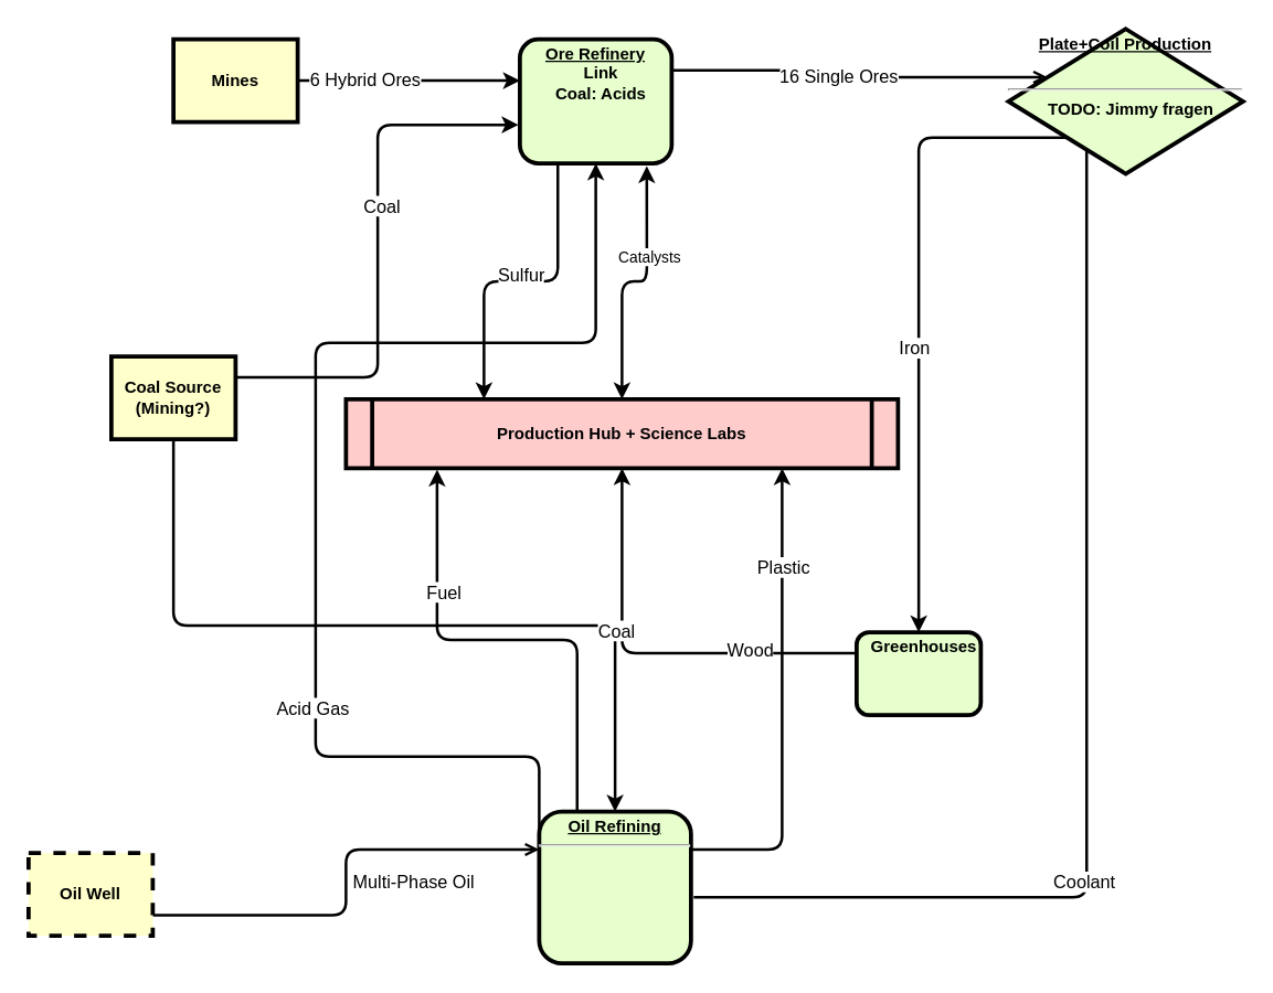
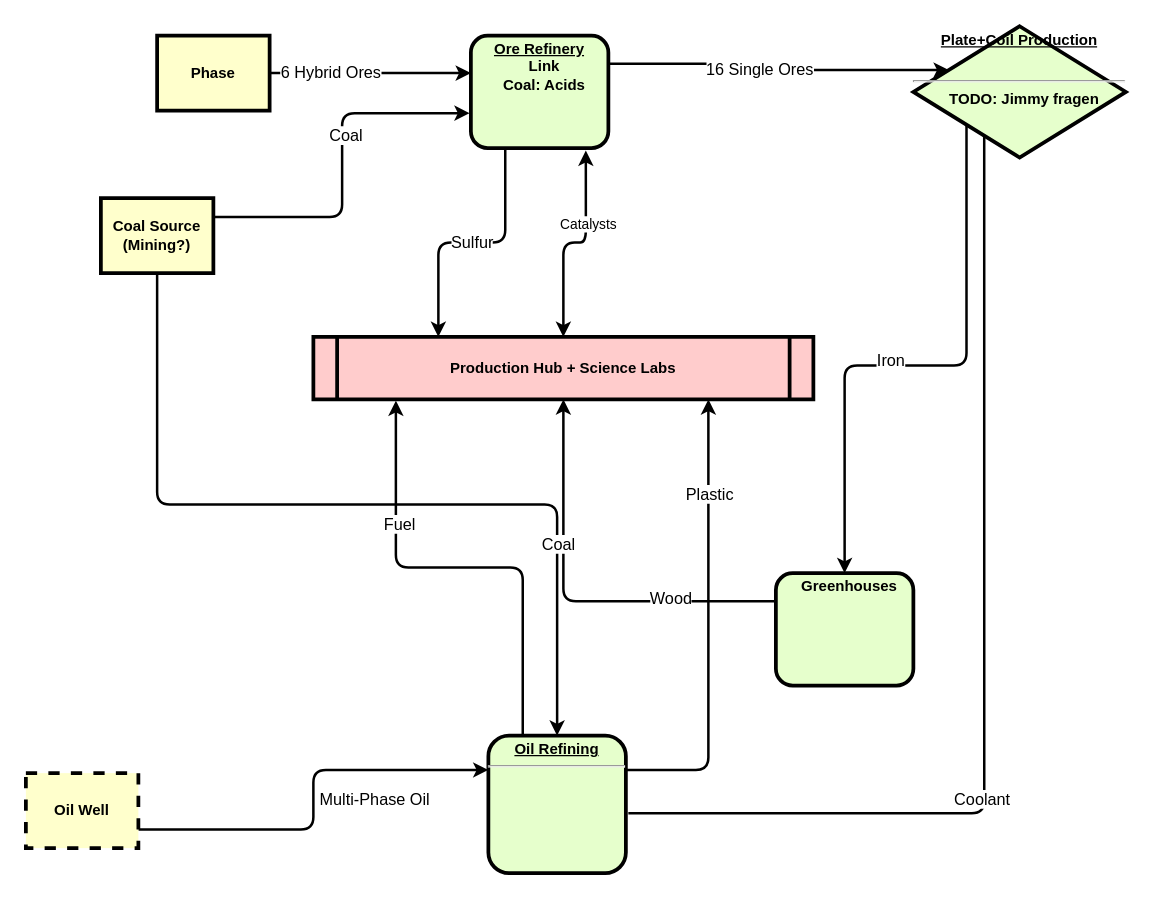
  <mxCell id="0" />
  <mxCell id="1" parent="0" />
  <mxCell id="2" style="edgeStyle=orthogonalEdgeStyle;rounded=1;orthogonalLoop=1;jettySize=auto;html=1;exitX=0.25;exitY=1;exitDx=0;exitDy=0;entryX=0.25;entryY=0;entryDx=0;entryDy=0;strokeColor=#000000;strokeWidth=2;fontSize=13;" parent="1" source="4" target="8" edge="1"><mxGeometry relative="1" as="geometry" /></mxCell>
  <mxCell id="3" value="Sulfur" style="edgeLabel;html=1;align=center;verticalAlign=middle;resizable=0;points=[];fontSize=13;" parent="2" vertex="1" connectable="0"><mxGeometry x="-0.388" y="-37" relative="1" as="geometry"><mxPoint x="9.5" y="11" as="offset" /></mxGeometry></mxCell>
  <mxCell id="4" value="&lt;p style=&quot;margin: 0px ; margin-top: 4px ; text-align: center ; text-decoration: underline&quot;&gt;&lt;strong&gt;Ore Refinery&lt;/strong&gt;&lt;/p&gt;&lt;p style=&quot;margin: 0px ; margin-left: 8px&quot;&gt;Link&lt;/p&gt;&lt;p style=&quot;margin: 0px ; margin-left: 8px&quot;&gt;Coal: Acids&lt;/p&gt;" style="verticalAlign=middle;align=center;overflow=fill;fontSize=12;fontFamily=Helvetica;html=1;rounded=1;fontStyle=1;strokeWidth=3;fillColor=#E6FFCC" parent="1" vertex="1"><mxGeometry x="376" y="28" width="110" height="90" as="geometry" /></mxCell>
- <mxCell id="5" value="Mines" style="whiteSpace=wrap;align=center;verticalAlign=middle;fontStyle=1;strokeWidth=3;fillColor=#FFFFCC" parent="1" vertex="1"><mxGeometry x="125" y="28" width="90" height="60" as="geometry" /></mxCell>
+ <mxCell id="5" value="Phase" style="whiteSpace=wrap;align=center;verticalAlign=middle;fontStyle=1;strokeWidth=3;fillColor=#FFFFCC" parent="1" vertex="1"><mxGeometry x="125" y="28" width="90" height="60" as="geometry" /></mxCell>
  <mxCell id="6" style="edgeStyle=orthogonalEdgeStyle;rounded=1;orthogonalLoop=1;jettySize=auto;html=1;exitX=0.5;exitY=0;exitDx=0;exitDy=0;entryX=0.836;entryY=1.022;entryDx=0;entryDy=0;entryPerimeter=0;strokeWidth=2;jumpStyle=none;startArrow=classic;startFill=1;" edge="1" parent="1" source="8" target="4"><mxGeometry relative="1" as="geometry" /></mxCell>
  <mxCell id="7" value="Catalysts" style="edgeLabel;html=1;align=center;verticalAlign=middle;resizable=0;points=[];" vertex="1" connectable="0" parent="6"><mxGeometry x="0.294" y="-2" relative="1" as="geometry"><mxPoint as="offset" /></mxGeometry></mxCell>
- <mxCell id="8" value="Production Hub + Science Labs" style="shape=process;whiteSpace=wrap;align=center;verticalAlign=middle;size=0.048;fontStyle=1;strokeWidth=3;fillColor=#FFCCCC" parent="1" vertex="1"><mxGeometry x="250" y="289" width="400" height="50" as="geometry" /></mxCell>
+ <mxCell id="8" value="Production Hub + Science Labs" style="shape=process;whiteSpace=wrap;align=center;verticalAlign=middle;size=0.048;fontStyle=1;strokeWidth=3;fillColor=#FFCCCC" parent="1" vertex="1"><mxGeometry x="250" y="269" width="400" height="50" as="geometry" /></mxCell>
  <mxCell id="9" style="edgeStyle=orthogonalEdgeStyle;rounded=1;orthogonalLoop=1;jettySize=auto;html=1;exitX=0;exitY=1;exitDx=0;exitDy=0;entryX=0.5;entryY=0;entryDx=0;entryDy=0;fontSize=13;strokeWidth=2;" parent="1" source="11" target="14" edge="1"><mxGeometry relative="1" as="geometry" /></mxCell>
  <mxCell id="10" value="Iron" style="edgeLabel;html=1;align=center;verticalAlign=middle;resizable=0;points=[];fontSize=13;" parent="9" vertex="1" connectable="0"><mxGeometry x="0.115" y="-4" relative="1" as="geometry"><mxPoint as="offset" /></mxGeometry></mxCell>
  <mxCell id="11" value="&lt;p style=&quot;margin: 0px ; margin-top: 4px ; text-align: center ; text-decoration: underline&quot;&gt;&lt;strong&gt;Plate+Coil Production&lt;br&gt;&lt;/strong&gt;&lt;/p&gt;&lt;p style=&quot;margin: 0px ; margin-top: 4px ; text-align: center ; text-decoration: underline&quot;&gt;&lt;strong&gt;&lt;br&gt;&lt;/strong&gt;&lt;/p&gt;&lt;hr&gt;&lt;p style=&quot;margin: 0px ; margin-left: 8px&quot;&gt;TODO: Jimmy fragen&lt;/p&gt;" style="rhombus;verticalAlign=middle;align=center;overflow=fill;fontSize=12;fontFamily=Helvetica;html=1;fontStyle=1;strokeWidth=3;fillColor=#E6FFCC;" parent="1" vertex="1"><mxGeometry x="730" y="20.5" width="170" height="105" as="geometry" /></mxCell>
  <mxCell id="12" style="edgeStyle=orthogonalEdgeStyle;rounded=1;orthogonalLoop=1;jettySize=auto;html=1;exitX=0;exitY=0.25;exitDx=0;exitDy=0;strokeColor=#000000;strokeWidth=2;fontSize=13;" parent="1" source="14" target="8" edge="1"><mxGeometry relative="1" as="geometry" /></mxCell>
  <mxCell id="13" value="Wood" style="edgeLabel;html=1;align=center;verticalAlign=middle;resizable=0;points=[];fontSize=13;" parent="12" vertex="1" connectable="0"><mxGeometry x="-0.485" y="-3" relative="1" as="geometry"><mxPoint as="offset" /></mxGeometry></mxCell>
- <mxCell id="14" value="&lt;p style=&quot;margin: 0px ; margin-top: 4px ; text-align: center ; text-decoration: underline&quot;&gt;&lt;/p&gt;&lt;p style=&quot;margin: 0px ; margin-left: 8px&quot;&gt;Greenhouses&lt;/p&gt;&lt;p style=&quot;margin: 0px ; margin-left: 8px&quot;&gt;&lt;br&gt;&lt;/p&gt;&lt;p style=&quot;margin: 0px ; margin-left: 8px&quot;&gt;&lt;br&gt;&lt;/p&gt;" style="verticalAlign=middle;align=center;overflow=fill;fontSize=12;fontFamily=Helvetica;html=1;rounded=1;fontStyle=1;strokeWidth=3;fillColor=#E6FFCC" parent="1" vertex="1"><mxGeometry x="620" y="458" width="90" height="60" as="geometry" /></mxCell>
+ <mxCell id="14" value="&lt;p style=&quot;margin: 0px ; margin-top: 4px ; text-align: center ; text-decoration: underline&quot;&gt;&lt;/p&gt;&lt;p style=&quot;margin: 0px ; margin-left: 8px&quot;&gt;Greenhouses&lt;/p&gt;&lt;p style=&quot;margin: 0px ; margin-left: 8px&quot;&gt;&lt;br&gt;&lt;/p&gt;&lt;p style=&quot;margin: 0px ; margin-left: 8px&quot;&gt;&lt;br&gt;&lt;/p&gt;" style="verticalAlign=middle;align=center;overflow=fill;fontSize=12;fontFamily=Helvetica;html=1;rounded=1;fontStyle=1;strokeWidth=3;fillColor=#E6FFCC" parent="1" vertex="1"><mxGeometry x="620" y="458" width="110" height="90" as="geometry" /></mxCell>
  <mxCell id="15" style="edgeStyle=orthogonalEdgeStyle;rounded=1;orthogonalLoop=1;jettySize=auto;html=1;exitX=1.018;exitY=0.564;exitDx=0;exitDy=0;entryX=0.25;entryY=1;entryDx=0;entryDy=0;strokeColor=#000000;strokeWidth=2;fontSize=13;exitPerimeter=0;endArrow=none;" parent="1" source="23" target="11" edge="1"><mxGeometry relative="1" as="geometry" /></mxCell>
  <mxCell id="16" value="Coolant" style="edgeLabel;html=1;align=center;verticalAlign=middle;resizable=0;points=[];fontSize=13;" parent="15" vertex="1" connectable="0"><mxGeometry x="-0.282" y="2" relative="1" as="geometry"><mxPoint y="1" as="offset" /></mxGeometry></mxCell>
- <mxCell id="17" style="edgeStyle=orthogonalEdgeStyle;rounded=1;orthogonalLoop=1;jettySize=auto;html=1;exitX=0;exitY=0.75;exitDx=0;exitDy=0;strokeColor=#000000;strokeWidth=2;fontSize=13;jumpStyle=none;" parent="1" source="23" target="4" edge="1"><mxGeometry relative="1" as="geometry"><Array as="points"><mxPoint x="390" y="548" /><mxPoint x="228" y="548" /><mxPoint x="228" y="248" /><mxPoint x="431" y="248" /></Array></mxGeometry></mxCell>
- <mxCell id="18" value="Acid Gas" style="edgeLabel;html=1;align=center;verticalAlign=middle;resizable=0;points=[];fontSize=13;" parent="17" vertex="1" connectable="0"><mxGeometry x="-0.302" y="4" relative="1" as="geometry"><mxPoint x="1" as="offset" /></mxGeometry></mxCell>
  <mxCell id="19" style="edgeStyle=orthogonalEdgeStyle;rounded=1;orthogonalLoop=1;jettySize=auto;html=1;exitX=0.25;exitY=0;exitDx=0;exitDy=0;entryX=0.165;entryY=1.02;entryDx=0;entryDy=0;entryPerimeter=0;strokeColor=#000000;strokeWidth=2;fontSize=13;" parent="1" source="23" target="8" edge="1"><mxGeometry relative="1" as="geometry" /></mxCell>
  <mxCell id="20" value="Fuel" style="edgeLabel;html=1;align=center;verticalAlign=middle;resizable=0;points=[];fontSize=13;" parent="19" vertex="1" connectable="0"><mxGeometry x="0.179" y="4" relative="1" as="geometry"><mxPoint x="-16" y="-39.5" as="offset" /></mxGeometry></mxCell>
  <mxCell id="21" style="edgeStyle=orthogonalEdgeStyle;rounded=1;orthogonalLoop=1;jettySize=auto;html=1;exitX=1;exitY=0.25;exitDx=0;exitDy=0;entryX=0.79;entryY=1;entryDx=0;entryDy=0;entryPerimeter=0;strokeColor=#000000;strokeWidth=2;fontSize=13;" parent="1" source="23" target="8" edge="1"><mxGeometry relative="1" as="geometry" /></mxCell>
  <mxCell id="22" value="Plastic" style="edgeLabel;html=1;align=center;verticalAlign=middle;resizable=0;points=[];fontSize=13;" parent="21" vertex="1" connectable="0"><mxGeometry x="0.585" relative="1" as="geometry"><mxPoint as="offset" /></mxGeometry></mxCell>
  <mxCell id="23" value="&lt;p style=&quot;margin: 0px ; margin-top: 4px ; text-align: center ; text-decoration: underline&quot;&gt;&lt;strong&gt;Oil Refining&lt;/strong&gt;&lt;/p&gt;&lt;hr&gt;&lt;p style=&quot;margin: 0px ; margin-left: 8px&quot;&gt;&lt;br&gt;&lt;/p&gt;" style="verticalAlign=middle;align=center;overflow=fill;fontSize=12;fontFamily=Helvetica;html=1;rounded=1;fontStyle=1;strokeWidth=3;fillColor=#E6FFCC" parent="1" vertex="1"><mxGeometry x="390" y="588" width="110" height="110" as="geometry" /></mxCell>
  <mxCell id="24" value="" style="edgeStyle=none;noEdgeStyle=1;strokeWidth=2;entryX=0;entryY=0.333;entryDx=0;entryDy=0;entryPerimeter=0;" parent="1" source="5" target="4" edge="1"><mxGeometry width="100" height="100" relative="1" as="geometry"><mxPoint x="110" y="268" as="sourcePoint" /><mxPoint x="330" y="62" as="targetPoint" /></mxGeometry></mxCell>
  <mxCell id="25" value="6 Hybrid Ores" style="edgeLabel;html=1;align=center;verticalAlign=middle;resizable=0;points=[];fontSize=13;" parent="24" vertex="1" connectable="0"><mxGeometry x="-0.391" y="1" relative="1" as="geometry"><mxPoint as="offset" /></mxGeometry></mxCell>
- <mxCell id="26" value="" style="edgeStyle=orthogonalEdgeStyle;strokeWidth=2;entryX=0;entryY=0.25;entryDx=0;entryDy=0;exitX=1;exitY=0.25;exitDx=0;exitDy=0;endArrow=open;" parent="1" source="4" target="11" edge="1"><mxGeometry width="100" height="100" relative="1" as="geometry"><mxPoint x="489" y="57.523" as="sourcePoint" /><mxPoint x="620" y="60" as="targetPoint" /></mxGeometry></mxCell>
+ <mxCell id="26" value="" style="edgeStyle=orthogonalEdgeStyle;strokeWidth=2;entryX=0;entryY=0.25;entryDx=0;entryDy=0;exitX=1;exitY=0.25;exitDx=0;exitDy=0;" parent="1" source="4" target="11" edge="1"><mxGeometry width="100" height="100" relative="1" as="geometry"><mxPoint x="489" y="57.523" as="sourcePoint" /><mxPoint x="620" y="60" as="targetPoint" /></mxGeometry></mxCell>
  <mxCell id="27" value="16 Single Ores" style="edgeLabel;html=1;align=center;verticalAlign=middle;resizable=0;points=[];fontSize=13;" parent="26" vertex="1" connectable="0"><mxGeometry x="0.056" y="21" relative="1" as="geometry"><mxPoint x="-21" y="20" as="offset" /></mxGeometry></mxCell>
  <mxCell id="28" style="edgeStyle=orthogonalEdgeStyle;rounded=1;orthogonalLoop=1;jettySize=auto;html=1;exitX=0.5;exitY=1;exitDx=0;exitDy=0;strokeColor=#000000;strokeWidth=2;fontSize=13;" parent="1" source="30" target="23" edge="1"><mxGeometry relative="1" as="geometry" /></mxCell>
  <mxCell id="29" value="Coal" style="edgeLabel;html=1;align=center;verticalAlign=middle;resizable=0;points=[];fontSize=13;" parent="28" vertex="1" connectable="0"><mxGeometry x="0.553" relative="1" as="geometry"><mxPoint as="offset" /></mxGeometry></mxCell>
- <mxCell id="30" value="Coal Source&#10;(Mining?)" style="whiteSpace=wrap;align=center;verticalAlign=middle;fontStyle=1;strokeWidth=3;fillColor=#FFFFCC" parent="1" vertex="1"><mxGeometry x="80" y="258" width="90" height="60" as="geometry" /></mxCell>
+ <mxCell id="30" value="Coal Source&#10;(Mining?)" style="whiteSpace=wrap;align=center;verticalAlign=middle;fontStyle=1;strokeWidth=3;fillColor=#FFFFCC" parent="1" vertex="1"><mxGeometry x="80" y="158" width="90" height="60" as="geometry" /></mxCell>
  <mxCell id="31" value="" style="edgeStyle=orthogonalEdgeStyle;strokeWidth=2;exitX=1;exitY=0.25;exitDx=0;exitDy=0;rounded=1;entryX=-0.009;entryY=0.689;entryDx=0;entryDy=0;entryPerimeter=0;" parent="1" source="30" target="4" edge="1"><mxGeometry width="100" height="100" relative="1" as="geometry"><mxPoint x="215" y="173" as="sourcePoint" /><mxPoint x="370" y="118" as="targetPoint" /></mxGeometry></mxCell>
  <mxCell id="32" value="Coal" style="edgeLabel;html=1;align=center;verticalAlign=middle;resizable=0;points=[];fontSize=13;" parent="31" vertex="1" connectable="0"><mxGeometry x="0.174" y="-2" relative="1" as="geometry"><mxPoint as="offset" /></mxGeometry></mxCell>
- <mxCell id="33" style="edgeStyle=orthogonalEdgeStyle;rounded=1;orthogonalLoop=1;jettySize=auto;html=1;exitX=1;exitY=0.75;exitDx=0;exitDy=0;entryX=0;entryY=0.25;entryDx=0;entryDy=0;strokeColor=#000000;strokeWidth=2;fontSize=13;endArrow=open;" parent="1" source="35" target="23" edge="1"><mxGeometry relative="1" as="geometry"><mxPoint x="140" y="641.72" as="sourcePoint" /><mxPoint x="420" y="614.22" as="targetPoint" /></mxGeometry></mxCell>
+ <mxCell id="33" style="edgeStyle=orthogonalEdgeStyle;rounded=1;orthogonalLoop=1;jettySize=auto;html=1;exitX=1;exitY=0.75;exitDx=0;exitDy=0;entryX=0;entryY=0.25;entryDx=0;entryDy=0;strokeColor=#000000;strokeWidth=2;fontSize=13;" parent="1" source="35" target="23" edge="1"><mxGeometry relative="1" as="geometry"><mxPoint x="140" y="641.72" as="sourcePoint" /><mxPoint x="420" y="614.22" as="targetPoint" /></mxGeometry></mxCell>
  <mxCell id="34" value="Multi-Phase Oil" style="edgeLabel;html=1;align=center;verticalAlign=middle;resizable=0;points=[];fontSize=13;" parent="33" vertex="1" connectable="0"><mxGeometry x="-0.743" y="-1" relative="1" as="geometry"><mxPoint x="146" y="-26" as="offset" /></mxGeometry></mxCell>
  <mxCell id="35" value="Oil Well" style="whiteSpace=wrap;align=center;verticalAlign=middle;fontStyle=1;strokeWidth=3;fillColor=#FFFFCC;dashed=1;" parent="1" vertex="1"><mxGeometry x="20" y="618" width="90" height="60" as="geometry" /></mxCell>
